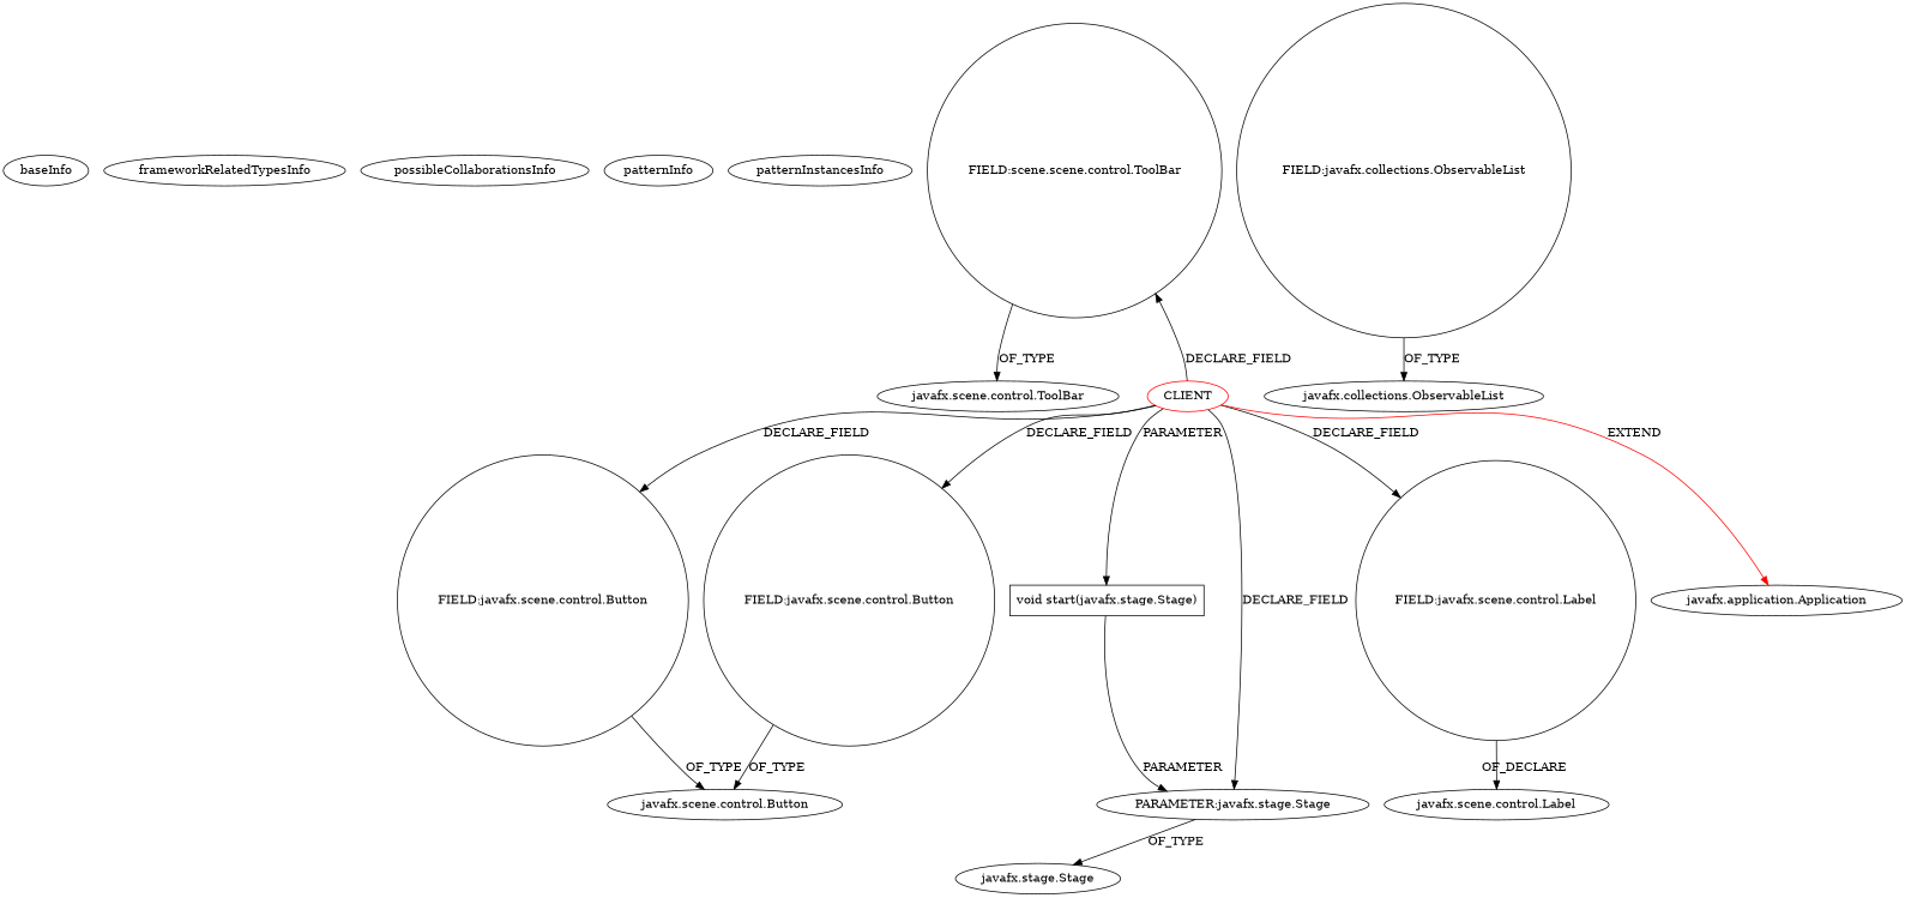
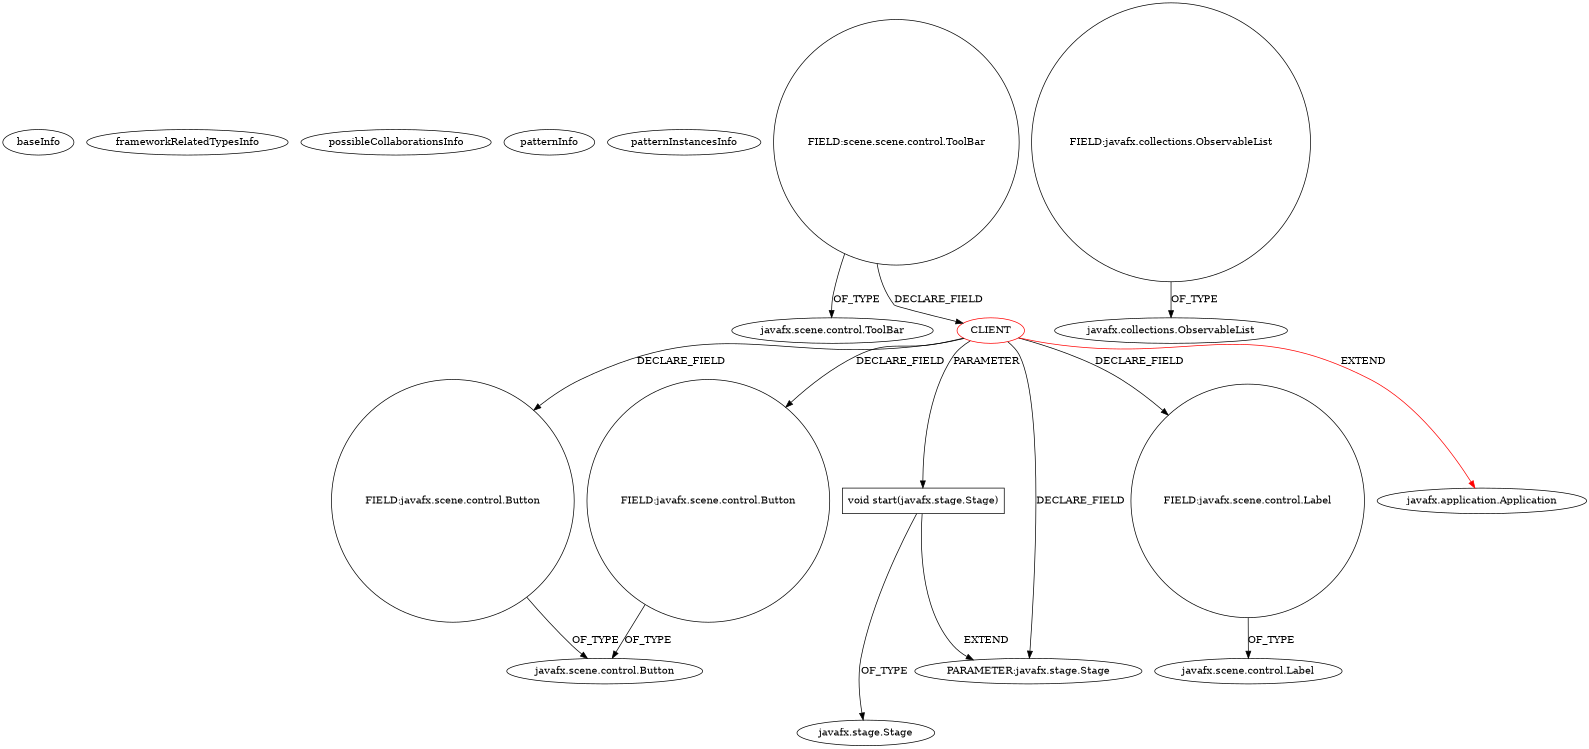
  digraph {
    node [isFrameworkType=false]
    baseInfo [category=pattern graphId=3977 isAnonymous=false possibleRelation=false isFrameworkType=""]
    frameworkRelatedTypesInfo [0="javafx.application.Application" isFrameworkType=""]
    possibleCollaborationsInfo [isFrameworkType=""]
    patternInfo [frequency=2.0 patternRootClient=0 isFrameworkType=""]
    patternInstancesInfo [0="zvakanaka-bitbit~/zvakanaka-bitbit/bitbit-master/src/bitbit/BitBit.java~BitBit~4923" 1="Johnmalc-JavaFX~/Johnmalc-JavaFX/JavaFX-master/src/game/SingleClassNoXmlBallGame.java~SingleClassNoXmlBallGame~649" isFrameworkType=""]
    n6 [label="FIELD:scene.scene.control.ToolBar" shape=circle vertexType=FIELD_DECLARATION]
    n7 [label="javafx.scene.control.ToolBar" vertexType=FRAMEWORK_CLASS_TYPE]
    n8 [color=red label=CLIENT vertexType=ROOT_CLIENT_CLASS_DECLARATION]
    n9 [label="FIELD:javafx.scene.control.Button" shape=circle vertexType=FIELD_DECLARATION]
    n10 [label="FIELD:javafx.scene.control.Button" shape=circle vertexType=FIELD_DECLARATION]
    n11 [label="void start(javafx.stage.Stage)" shape=box vertexType=OVERRIDING_METHOD_DECLARATION]
    n12 [label="FIELD:javafx.scene.control.Label" shape=circle vertexType=FIELD_DECLARATION]
    n13 [label="javafx.application.Application" vertexType=FRAMEWORK_CLASS_TYPE]
    n14 [label="PARAMETER:javafx.stage.Stage" vertexType=PARAMETER_DECLARATION]
    n15 [label="javafx.scene.control.Button" vertexType=FRAMEWORK_CLASS_TYPE]
    n16 [label="FIELD:javafx.collections.ObservableList" shape=circle vertexType=FIELD_DECLARATION]
    n17 [label="javafx.collections.ObservableList" vertexType=FRAMEWORK_INTERFACE_TYPE]
    n18 [label="javafx.scene.control.Label" vertexType=FRAMEWORK_CLASS_TYPE]
    n19 [label="javafx.stage.Stage" vertexType=FRAMEWORK_CLASS_TYPE]
    n6 -> n7 [label=OF_TYPE]
-   n8 -> n6 [label=DECLARE_FIELD]
+   n6 -> n8 [label=DECLARE_FIELD]
    n8 -> n9 [label=DECLARE_FIELD]
    n8 -> n10 [label=DECLARE_FIELD]
    n8 -> n11 [label=PARAMETER]
    n8 -> n12 [label=DECLARE_FIELD]
    n8 -> n13 [color=red label=EXTEND]
    n8 -> n14 [label=DECLARE_FIELD]
    n9 -> n15 [label=OF_TYPE]
    n10 -> n15 [label=OF_TYPE]
-   n11 -> n14 [label=PARAMETER]
-   n12 -> n18 [label=OF_DECLARE]
-   n14 -> n19 [label=OF_TYPE]
+   n11 -> n14 [label=EXTEND]
+   n12 -> n18 [label=OF_TYPE]
+   n11 -> n19 [label=OF_TYPE]
    n16 -> n17 [label=OF_TYPE]
  }
